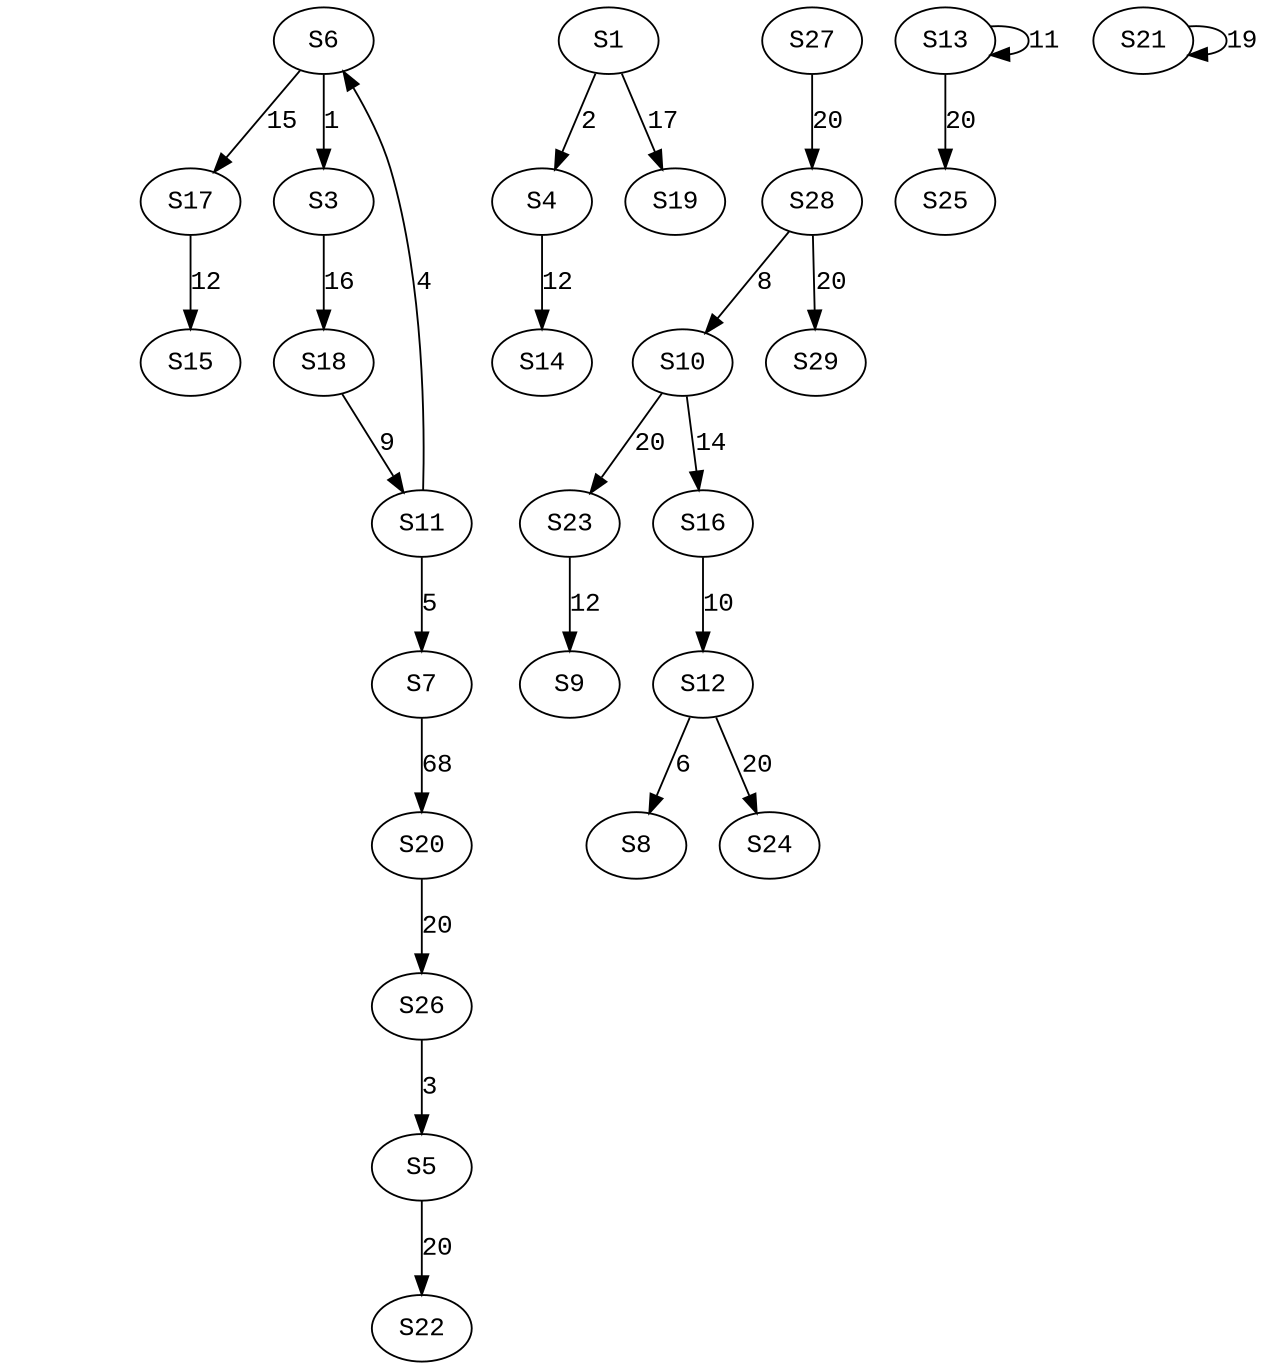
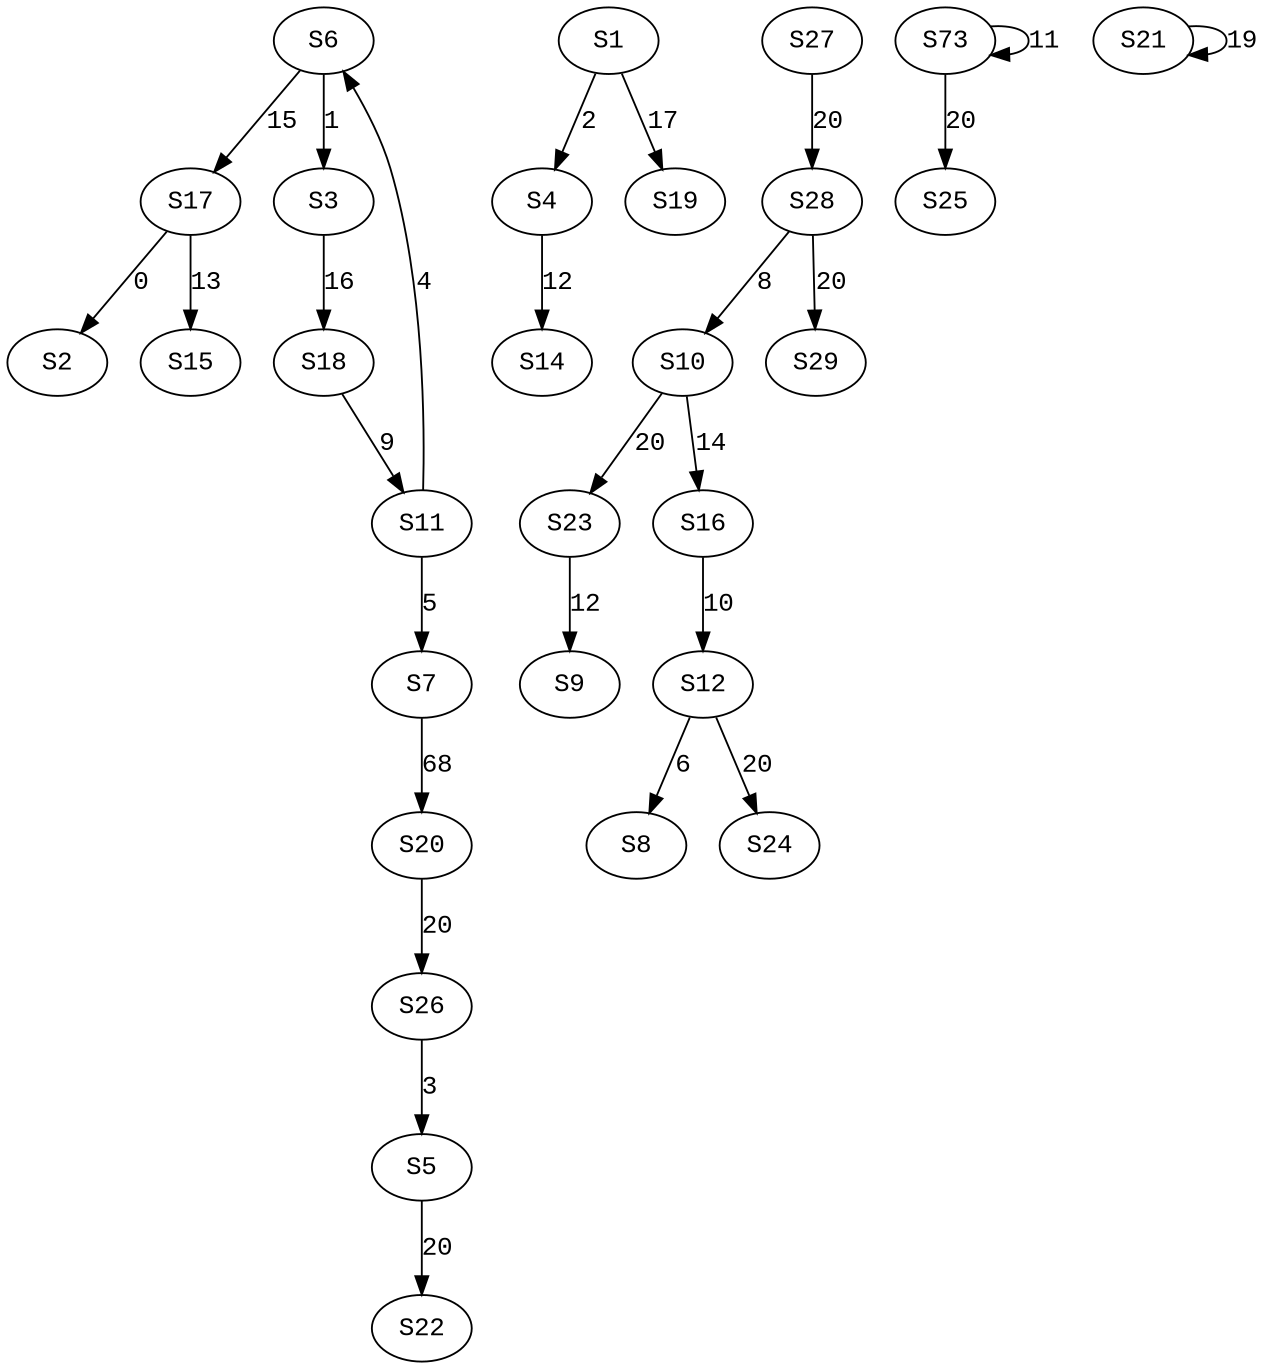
  strict digraph {
    fontname="Liberation Mono"
    node [fontname="Liberation Mono"]
    edge [fontname="Liberation Mono"]
    S17
+   S2
    S15
    S6
    S3
    S18
    S11
    S1
    S4
    S19
    S14
    S26
    S5
    S22
    S7
    S20
    S12
    S8
    S24
    S23
    S9
    S27
    S28
    S10
    S29
    S16
-   S13
+   S13 [label=S73]
    S25
    S21
-   S17 -> S15 [label=12]
+   S17 -> S2 [label=0]
+   S17 -> S15 [label=13]
    S6 -> S17 [label=15]
    S6 -> S3 [label=1]
    S3 -> S18 [label=16]
    S18 -> S11 [label=9]
    S11 -> S6 [label=4]
    S11 -> S7 [label=5]
    S1 -> S4 [label=2]
    S1 -> S19 [label=17]
    S4 -> S14 [label=12]
    S26 -> S5 [label=3]
    S5 -> S22 [label=20]
    S7 -> S20 [label=68]
    S20 -> S26 [label=20]
    S12 -> S8 [label=6]
    S12 -> S24 [label=20]
    S23 -> S9 [label=12]
    S27 -> S28 [label=20]
    S28 -> S10 [label=8]
    S28 -> S29 [label=20]
    S10 -> S23 [label=20]
    S10 -> S16 [label=14]
    S16 -> S12 [label=10]
    S13 -> S13 [label=11]
    S13 -> S25 [label=20]
    S21 -> S21 [label=19]
  }
